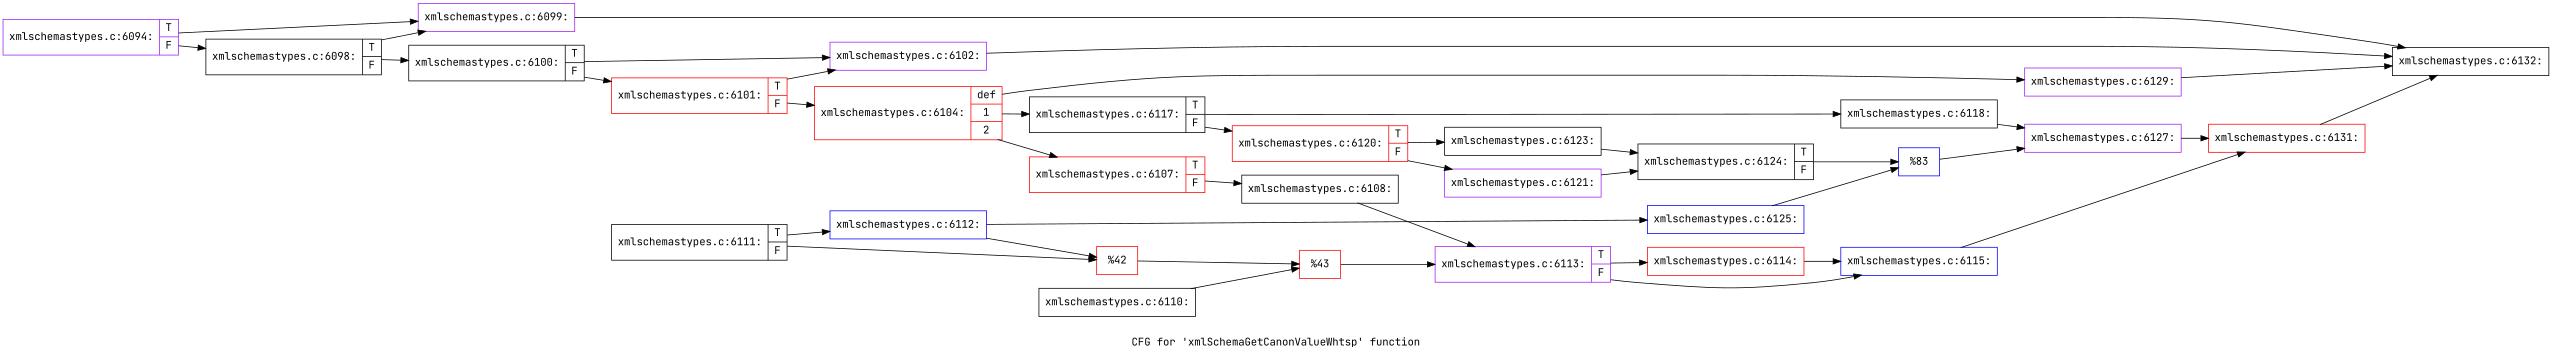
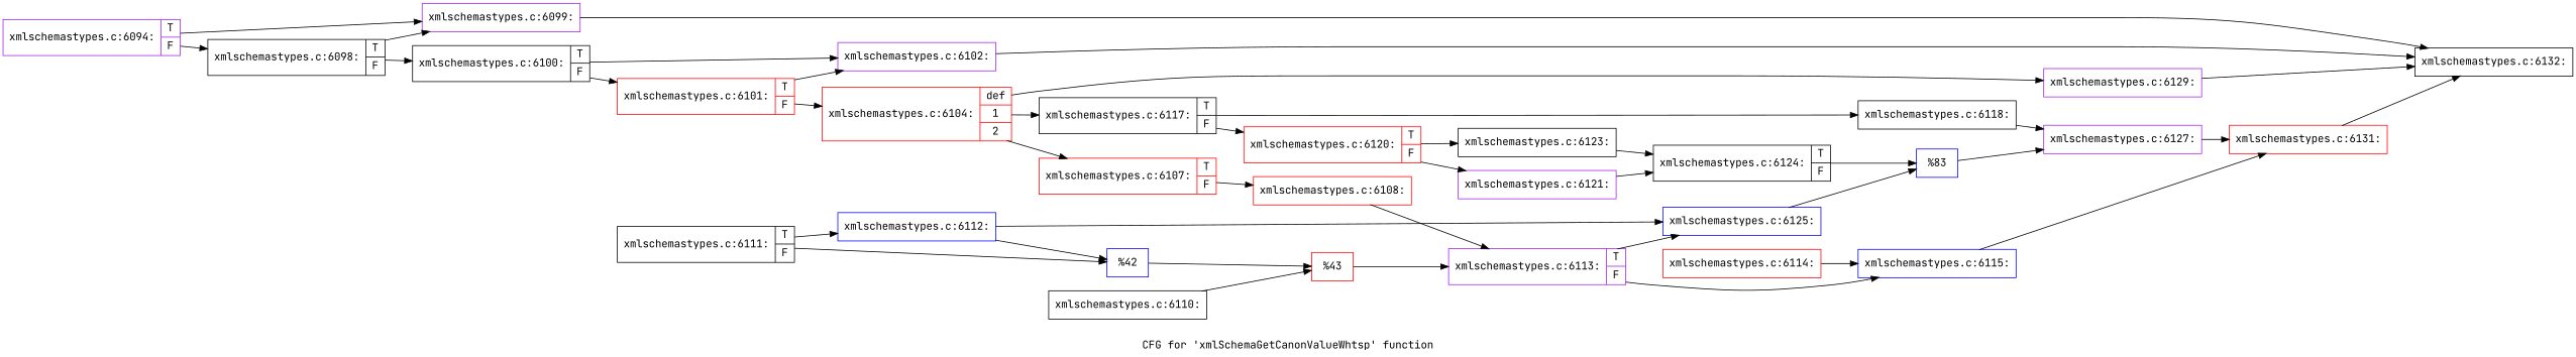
  digraph {
    fontname="JetBrains Mono"
    label="CFG for 'xmlSchemaGetCanonValueWhtsp' function"
    rankdir=LR
    node [color=black fontname="JetBrains Mono" shape=record]
    edge [fontname="JetBrains Mono"]
    n1 [color=purple label="{xmlschemastypes.c:6094:|{<s0>T|<s1>F}}"]
    n2 [color=purple label="{xmlschemastypes.c:6099:}"]
    n3 [label="{xmlschemastypes.c:6098:|{<s0>T|<s1>F}}"]
    n4 [label="{xmlschemastypes.c:6132:}"]
    n5 [label="{xmlschemastypes.c:6100:|{<s0>T|<s1>F}}"]
    n6 [color=purple label="{xmlschemastypes.c:6102:}"]
    n7 [color=red label="{xmlschemastypes.c:6101:|{<s0>T|<s1>F}}"]
    n8 [color=red label="{xmlschemastypes.c:6104:|{<s0>def|<s1>1|<s2>2}}"]
    n9 [color=purple label="{xmlschemastypes.c:6129:}"]
    n10 [color=red label="{xmlschemastypes.c:6107:|{<s0>T|<s1>F}}"]
    n11 [label="{xmlschemastypes.c:6117:|{<s0>T|<s1>F}}"]
-   n12 [label="{xmlschemastypes.c:6108:}"]
+   n12 [color=red label="{xmlschemastypes.c:6108:}"]
    n13 [label="{xmlschemastypes.c:6118:}"]
    n14 [color=red label="{xmlschemastypes.c:6120:|{<s0>T|<s1>F}}"]
    n15 [color=purple label="{xmlschemastypes.c:6113:|{<s0>T|<s1>F}}"]
    n16 [color=purple label="{xmlschemastypes.c:6127:}"]
    n17 [color=purple label="{xmlschemastypes.c:6121:}"]
    n18 [label="{xmlschemastypes.c:6123:}"]
    n19 [color=red label="{xmlschemastypes.c:6114:}"]
    n20 [color=blue label="{xmlschemastypes.c:6115:}"]
    n21 [label="{xmlschemastypes.c:6110:}"]
    n22 [color=red label="{%43}"]
    n23 [label="{xmlschemastypes.c:6111:|{<s0>T|<s1>F}}"]
    n24 [color=blue label="{xmlschemastypes.c:6112:}"]
-   n25 [color=red label="{%42}"]
+   n25 [color=blue label="{%42}"]
    n26 [color=red label="{xmlschemastypes.c:6131:}"]
    n27 [color=blue label="{xmlschemastypes.c:6125:}"]
    n28 [label="{xmlschemastypes.c:6124:|{<s0>T|<s1>F}}"]
    n29 [color=blue label="{%83}"]
    n1 -> n2
    n1 -> n3
    n2 -> n4
    n3 -> n2
    n3 -> n5
    n5 -> n6
    n5 -> n7
    n6 -> n4
    n7 -> n6
    n7 -> n8
    n8 -> n9
    n8 -> n10
    n8 -> n11
    n9 -> n4
    n10 -> n12
    n11 -> n13
    n11 -> n14
    n12 -> n15
    n13 -> n16
    n14 -> n17
    n14 -> n18
-   n15 -> n19
+   n15 -> n27
    n15 -> n20
    n16 -> n26
    n17 -> n28
    n18 -> n28
    n19 -> n20
    n20 -> n26
    n21 -> n22
    n22 -> n15
    n23 -> n24
    n23 -> n25
    n24 -> n25
    n24 -> n27
    n25 -> n22
    n26 -> n4
    n27 -> n29
    n28 -> n29
    n29 -> n16
  }
